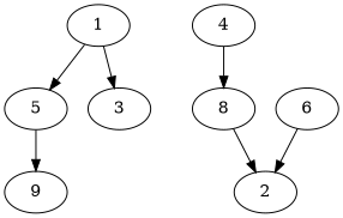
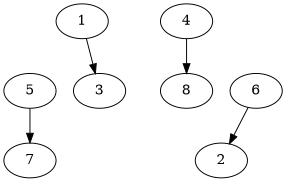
  digraph {
    "Duplicate states"=0
    GraphType=S_P
    "Max states in OPEN"=0
    Modes="120000ms; topo-ordered tasks, ; Pruning: task equivalence, fixed order ready list, ; F-value: ; Optimisation: best schedule length (SL) optimisation on equal, "
    NumberOfTasks=10
    "Pruned using list schedule length"=999
    "States removed from OPEN"=0
    TargetSystem="Homogeneous-4"
    "Time to schedule (ms)"=134
    "Total idle time"=61
    "Total schedule length"=43
    "Total sequential time"=64
    "Total states created"=2559
    node [Processor=0 "Start time"=21 Weight=5]
    edge [Weight=5]
    1 ["Finish time"=16 "Start time"=3 Weight=13]
    5 ["Finish time"=21 "Start time"=16]
    3 ["Finish time"=24 Processor=1 Weight=3]
-   9 ["Finish time"=31 Weight=10]
+   9 ["Finish time"=31 Weight=10 label=7]
    4 ["Finish time"=25 Processor=2 "Start time"=19 Weight=6]
    8 ["Finish time"=35 Processor=2 "Start time"=25 Weight=10]
    6 ["Finish time"=23 Processor=3 "Start time"=18]
    2 ["Finish time"=43 "Start time"=37 Weight=6]
-   1 -> 5
    1 -> 3
    5 -> 9
    4 -> 8 [Weight=4]
-   8 -> 2 [Weight=2]
    6 -> 2
  }
